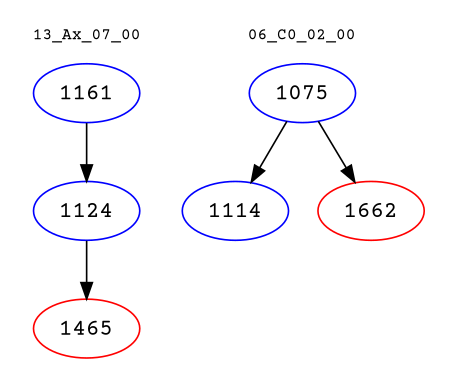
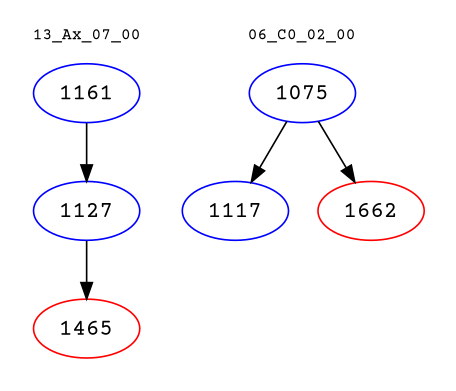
  digraph {
    fontname="Courier Prime"
    node [color=blue fontname="Courier Prime"]
    edge [color=black fontname="Courier Prime"]
-   n1 [label=1124]
+   n1 [label=1127]
    n2 [label=1161]
    n3 [color=red label=1465]
    n4 [label=1075]
-   n5 [label=1114]
+   n5 [label=1117]
    n6 [color=red label=1662]
    subgraph cluster_1 {
      color=white
      fontsize=10
      label="13_Ax_07_00"
      n1
      n2
      n3
    }
    subgraph cluster_2 {
      color=white
      fontsize=10
      label="06_C0_02_00"
      n4
      n5
      n6
    }
    n1 -> n3
    n2 -> n1
    n4 -> n5
    n4 -> n6
  }
